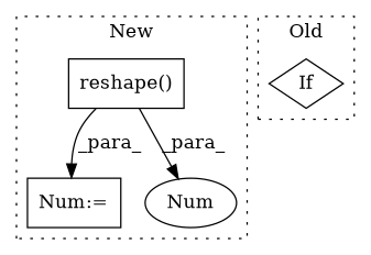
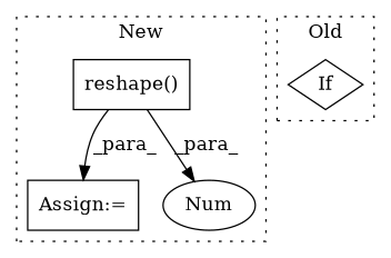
  digraph {
    node [shape=box]
    n1 [a=75 l="67,23" label="reshape()" s="6041,6125"]
-   n2 [a=68 l=3 label="Num:=" s=6012]
+   n2 [a=68 l=3 label="Assign:=" s=6012]
    n3 [a=76 l=1 label=Num s=6124 shape=ellipse]
    n4 [a=96 l="3,22" label=If s="5762,5776" shape=diamond]
    subgraph cluster_1 {
      label=New
      style=dotted
      n1
      n2
      n3
    }
    subgraph cluster_2 {
      label=Old
      style=dotted
      n4
    }
    n1 -> n2 [label=_para_]
    n1 -> n3 [label=_para_]
  }
